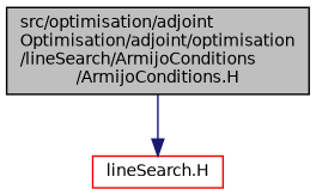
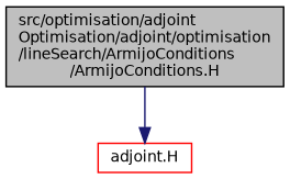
  digraph {
    node [fontname=Helvetica fontsize=10 shape=record]
    n1 [color=black fillcolor=grey75 fontcolor=black height=0.2 label="src/optimisation/adjoint\lOptimisation/adjoint/optimisation\l/lineSearch/ArmijoConditions\l/ArmijoConditions.H" style=filled width=0.4]
-   n2 [color=red height=0.2 label="lineSearch.H" width=0.4]
+   n2 [color=red height=0.2 label="adjoint.H" width=0.4]
    n1 -> n2 [color=midnightblue fontname=Helvetica fontsize=10 labelfontname=Helvetica labelfontsize=10 style=solid]
  }
